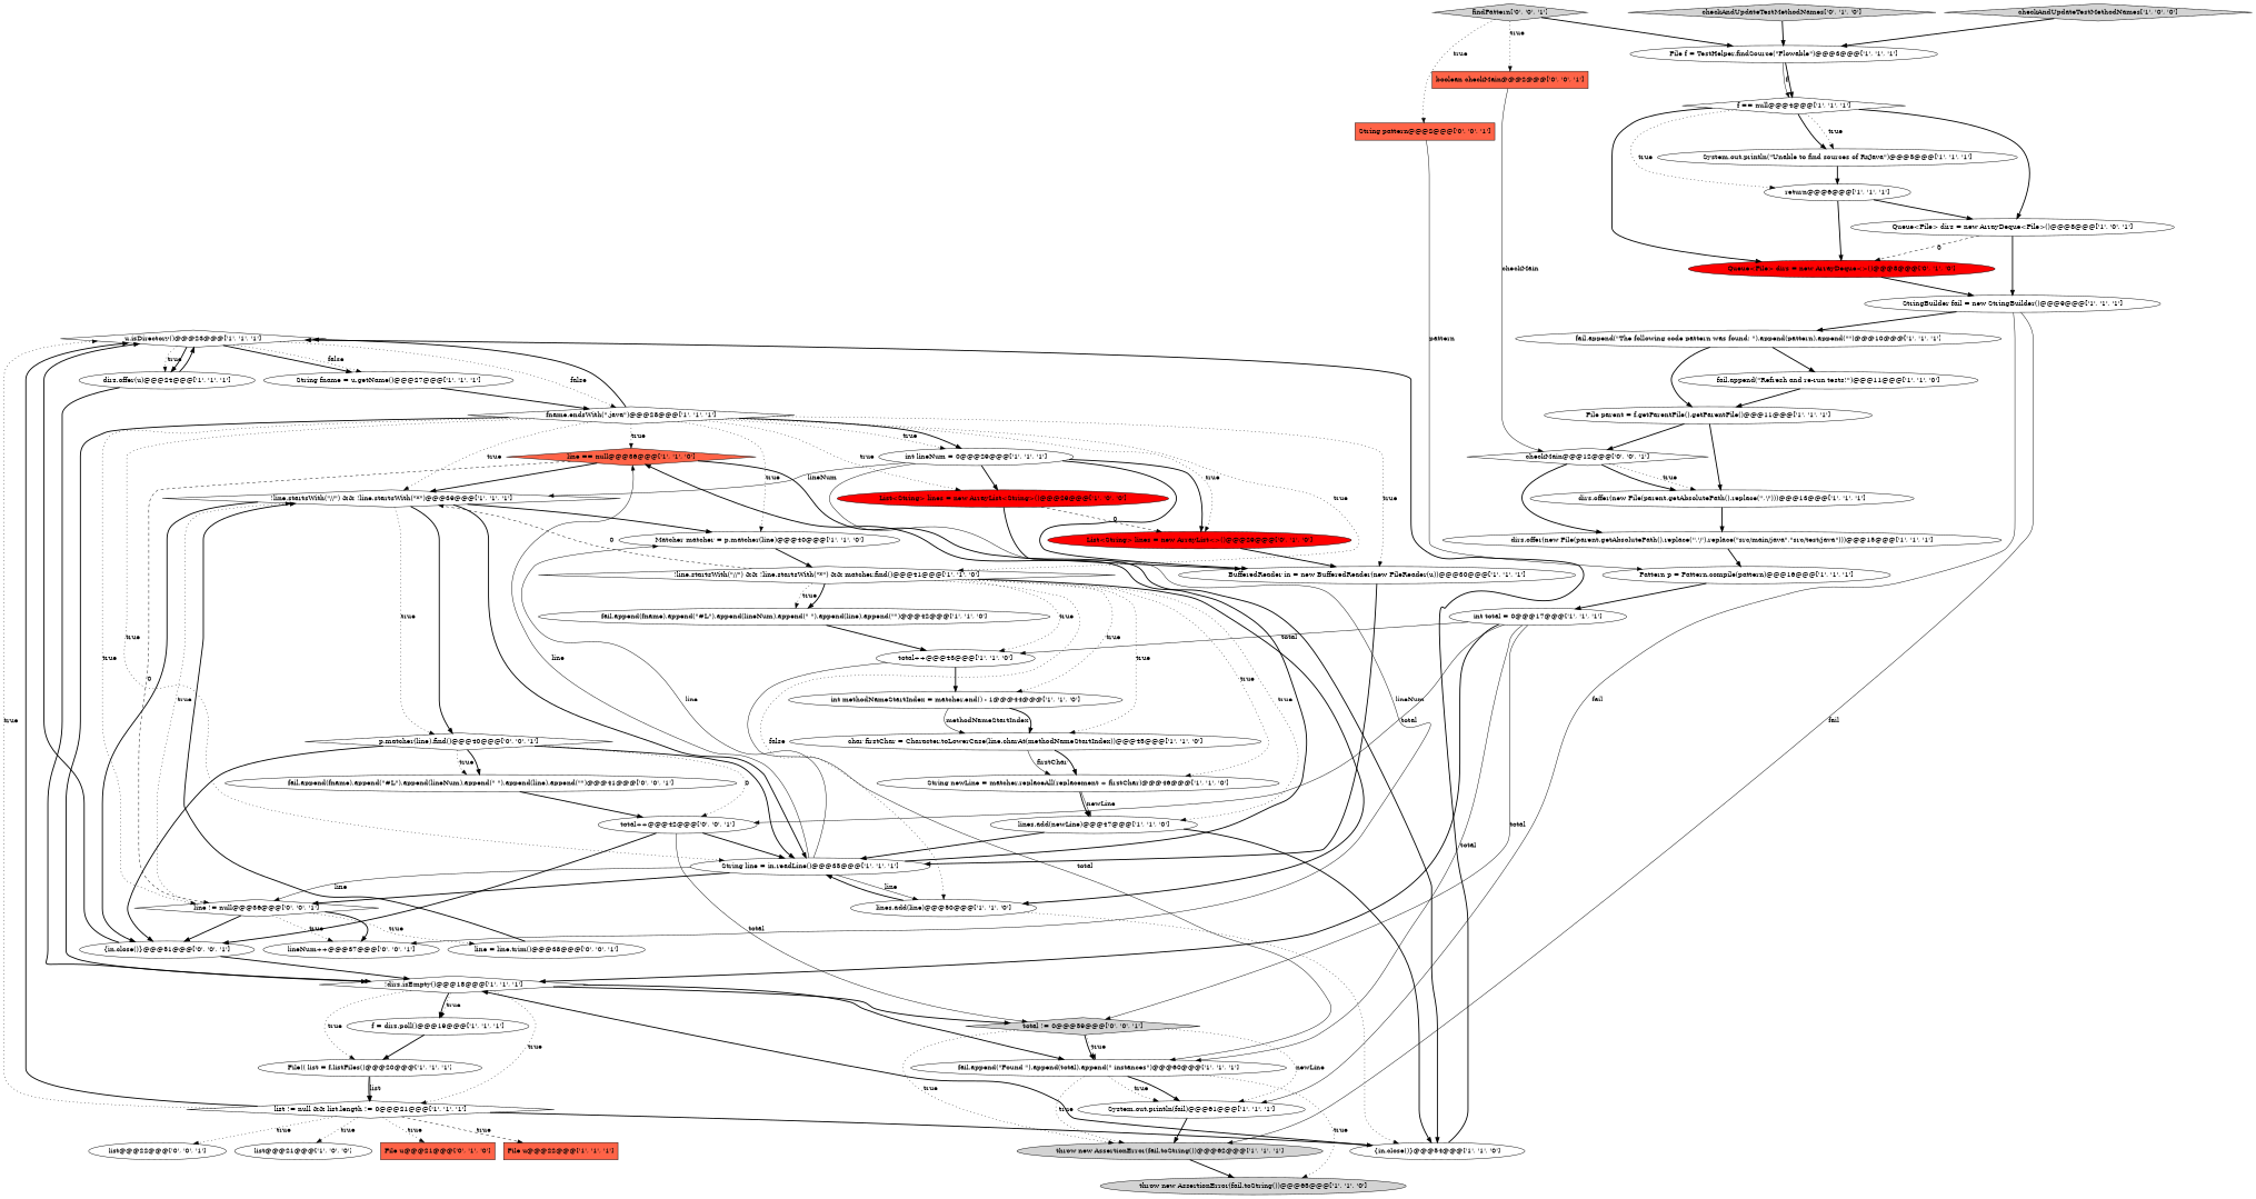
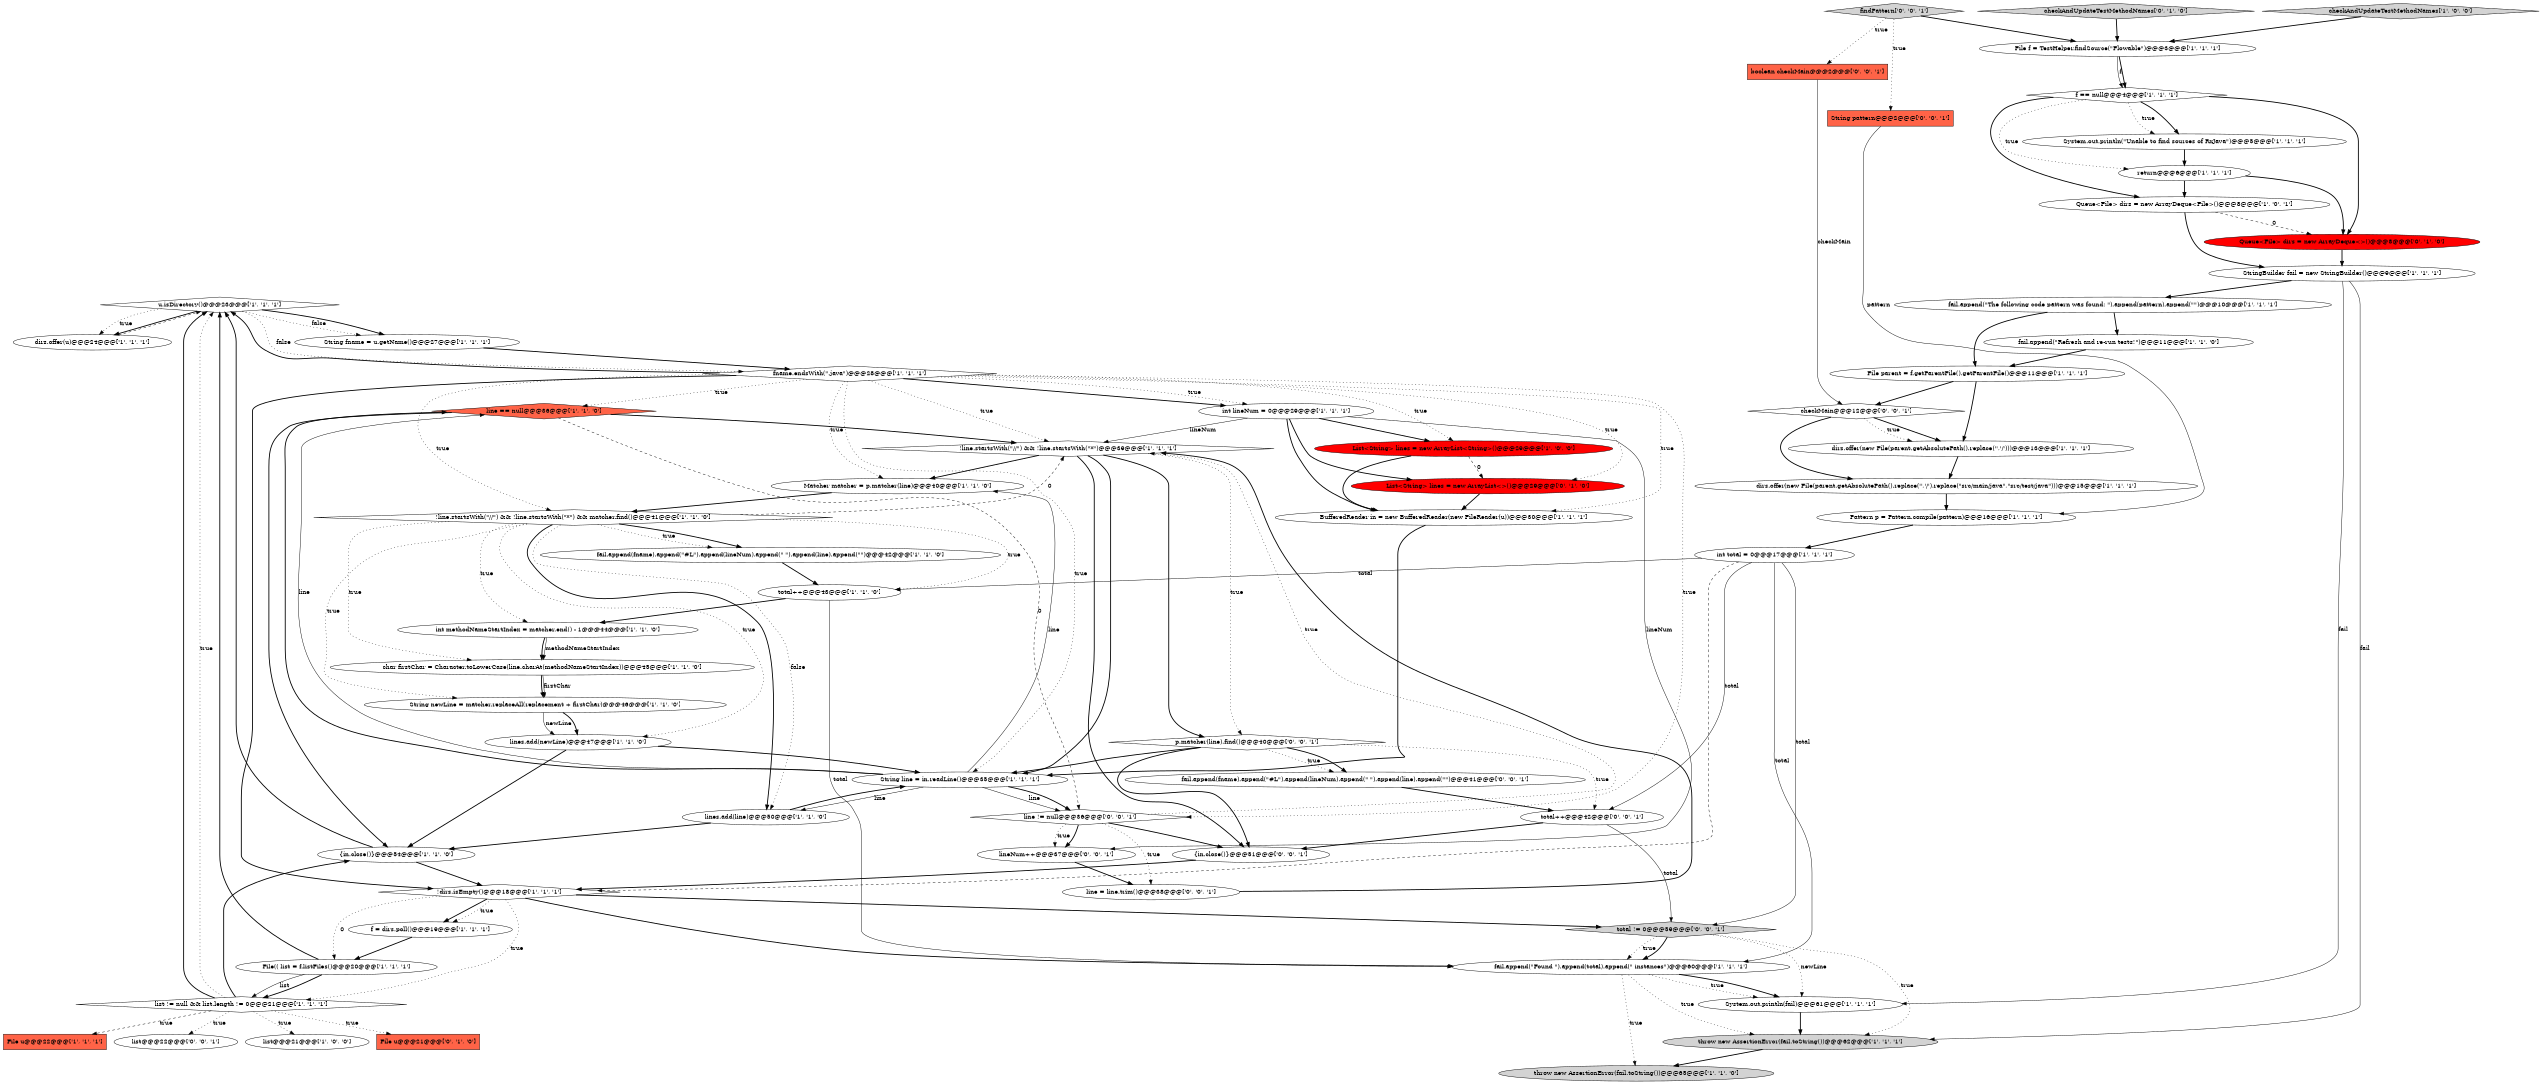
  digraph {
    node [fillcolor=white shape=ellipse style=filled]
    edge [style=bold]
    n1 [label="u.isDirectory()@@@23@@@['1', '1', '1']" shape=diamond]
    n2 [label="dirs.offer(u)@@@24@@@['1', '1', '1']"]
    n3 [label="fname.endsWith(\".java\")@@@28@@@['1', '1', '1']" shape=diamond]
    n4 [label="String fname = u.getName()@@@27@@@['1', '1', '1']"]
    n5 [label="!dirs.isEmpty()@@@18@@@['1', '1', '1']" shape=diamond]
    n6 [label="Matcher matcher = p.matcher(line)@@@40@@@['1', '1', '0']"]
    n7 [label="!line.startsWith(\"//\") && !line.startsWith(\"*\") && matcher.find()@@@41@@@['1', '1', '0']" shape=diamond]
    n8 [label="!line.startsWith(\"//\") && !line.startsWith(\"*\")@@@39@@@['1', '1', '1']" shape=diamond]
    n9 [label="String line = in.readLine()@@@35@@@['1', '1', '1']"]
    n10 [fillcolor=red label="List<String> lines = new ArrayList<>()@@@29@@@['0', '1', '0']"]
    n11 [label="BufferedReader in = new BufferedReader(new FileReader(u))@@@30@@@['1', '1', '1']"]
    n12 [fillcolor=red label="List<String> lines = new ArrayList<String>()@@@29@@@['1', '0', '0']"]
    n13 [label="int lineNum = 0@@@29@@@['1', '1', '1']"]
    n14 [label="line != null@@@36@@@['0', '0', '1']" shape=diamond]
    n15 [fillcolor=tomato label="line == null@@@36@@@['1', '1', '0']" shape=diamond]
    n16 [label="Pattern p = Pattern.compile(pattern)@@@16@@@['1', '1', '1']"]
    n17 [label="int total = 0@@@17@@@['1', '1', '1']"]
    n18 [label="fail.append(\"Found \").append(total).append(\" instances\")@@@60@@@['1', '1', '1']"]
    n19 [label="total++@@@43@@@['1', '1', '0']"]
    n20 [fillcolor=lightgray label="total != 0@@@59@@@['0', '0', '1']" shape=diamond]
    n21 [label="total++@@@42@@@['0', '0', '1']"]
    n22 [label="System.out.println(fail)@@@61@@@['1', '1', '1']"]
    n23 [fillcolor=lightgray label="throw new AssertionError(fail.toString())@@@62@@@['1', '1', '1']"]
    n24 [fillcolor=lightgray label="throw new AssertionError(fail.toString())@@@65@@@['1', '1', '0']"]
    n25 [label="dirs.offer(new File(parent.getAbsolutePath().replace('\','/').replace(\"src/main/java\",\"src/test/java\")))@@@15@@@['1', '1', '1']"]
    n26 [label="int methodNameStartIndex = matcher.end() - 1@@@44@@@['1', '1', '0']"]
    n27 [label="char firstChar = Character.toLowerCase(line.charAt(methodNameStartIndex))@@@45@@@['1', '1', '0']"]
    n28 [label="lines.add(line)@@@50@@@['1', '1', '0']"]
    n29 [label="String newLine = matcher.replaceAll(replacement + firstChar)@@@46@@@['1', '1', '0']"]
    n30 [label="lines.add(newLine)@@@47@@@['1', '1', '0']"]
    n31 [label="fail.append(fname).append(\"#L\").append(lineNum).append(\" \").append(line).append(\"\")@@@42@@@['1', '1', '0']"]
    n32 [label="dirs.offer(new File(parent.getAbsolutePath().replace('\','/')))@@@13@@@['1', '1', '1']"]
    n33 [label="{in.close()}@@@51@@@['0', '0', '1']"]
    n34 [label="list != null && list.length != 0@@@21@@@['1', '1', '1']" shape=diamond]
    n35 [label="File(( list = f.listFiles()@@@20@@@['1', '1', '1']"]
    n36 [label="f = dirs.poll()@@@19@@@['1', '1', '1']"]
    n37 [label="list@@@22@@@['0', '0', '1']"]
    n38 [label="list@@@21@@@['1', '0', '0']"]
    n39 [fillcolor=tomato label="File u@@@21@@@['0', '1', '0']" shape=box]
    n40 [fillcolor=tomato label="File u@@@22@@@['1', '1', '1']" shape=box]
    n41 [label="{in.close()}@@@54@@@['1', '1', '0']"]
    n42 [label="p.matcher(line).find()@@@40@@@['0', '0', '1']" shape=diamond]
    n43 [label="fail.append(fname).append(\"#L\").append(lineNum).append(\" \").append(line).append(\"\")@@@41@@@['0', '0', '1']"]
    n44 [label="f == null@@@4@@@['1', '1', '1']" shape=diamond]
    n45 [label="System.out.println(\"Unable to find sources of RxJava\")@@@5@@@['1', '1', '1']"]
    n46 [label="Queue<File> dirs = new ArrayDeque<File>()@@@8@@@['1', '0', '1']"]
    n47 [label="return@@@6@@@['1', '1', '1']"]
    n48 [fillcolor=red label="Queue<File> dirs = new ArrayDeque<>()@@@8@@@['0', '1', '0']"]
    n49 [label="StringBuilder fail = new StringBuilder()@@@9@@@['1', '1', '1']"]
    n50 [label="File parent = f.getParentFile().getParentFile()@@@11@@@['1', '1', '1']"]
    n51 [label="checkMain@@@12@@@['0', '0', '1']" shape=diamond]
    n52 [label="fail.append(\"The following code pattern was found: \").append(pattern).append(\"\")@@@10@@@['1', '1', '1']"]
    n53 [label="fail.append(\"Refresh and re-run tests!\")@@@11@@@['1', '1', '0']"]
    n54 [fillcolor=lightgray label="checkAndUpdateTestMethodNames['0', '1', '0']" shape=diamond]
    n55 [label="File f = TestHelper.findSource(\"Flowable\")@@@3@@@['1', '1', '1']"]
    n56 [label="line = line.trim()@@@38@@@['0', '0', '1']"]
    n57 [label="lineNum++@@@37@@@['0', '0', '1']"]
    n58 [fillcolor=lightgray label="findPattern['0', '0', '1']" shape=diamond]
    n59 [fillcolor=tomato label="boolean checkMain@@@2@@@['0', '0', '1']" shape=box]
    n60 [fillcolor=tomato label="String pattern@@@2@@@['0', '0', '1']" shape=box]
    n61 [fillcolor=lightgray label="checkAndUpdateTestMethodNames['1', '0', '0']" shape=diamond]
    n1 -> n2 [label=true style=dotted]
    n1 -> n2
    n1 -> n3 [label=false style=dotted]
    n1 -> n4
    n1 -> n4 [label=false style=dotted]
-   n2 -> n1
-   n2 -> n5
+   n2 -> n1 [style=dashed]
    n3 -> n1
    n3 -> n5
    n3 -> n6 [label=true style=dotted]
    n3 -> n7 [label=true style=dotted]
    n3 -> n8 [label=true style=dotted]
    n3 -> n9 [label=true style=dotted]
    n3 -> n10 [label=true style=dotted]
    n3 -> n11 [label=true style=dotted]
    n3 -> n12 [label=true style=dotted]
    n3 -> n13 [label=true style=dotted]
    n3 -> n13
    n3 -> n14 [label=true style=dotted]
    n3 -> n15 [label=true style=dotted]
    n4 -> n3
    n5 -> n18
    n5 -> n20
    n5 -> n34 [label=true style=dotted]
-   n5 -> n35 [label=true style=dotted]
+   n5 -> n35 [label=0 style=dotted]
    n5 -> n36
    n5 -> n36 [label=true style=dotted]
    n6 -> n7
    n7 -> n8 [label=0 style=dashed]
    n7 -> n19 [label=true style=dotted]
    n7 -> n26 [label=true style=dotted]
    n7 -> n27 [label=true style=dotted]
    n7 -> n28 [label=false style=dotted]
    n7 -> n28
    n7 -> n29 [label=true style=dotted]
    n7 -> n30 [label=true style=dotted]
    n7 -> n31 [label=true style=dotted]
    n7 -> n31
    n8 -> n6
    n8 -> n9
    n8 -> n33
    n8 -> n42 [label=true style=dotted]
    n8 -> n42
    n9 -> n6 [label=line style=solid]
    n9 -> n14 [label=line style=solid]
    n9 -> n14
    n9 -> n15
    n9 -> n15 [label=line style=solid]
    n9 -> n28 [label=line style=solid]
    n10 -> n11
    n11 -> n9
    n12 -> n10 [label=0 style=dashed]
    n12 -> n11
    n13 -> n8 [label=lineNum style=solid]
    n13 -> n10
    n13 -> n11
    n13 -> n12
    n13 -> n57 [label=lineNum style=solid]
    n14 -> n8 [label=true style=dotted]
    n14 -> n33
    n14 -> n56 [label=true style=dotted]
    n14 -> n57
    n14 -> n57 [label=true style=dotted]
    n15 -> n8
    n15 -> n14 [label=0 style=dashed]
    n15 -> n41
    n16 -> n17
-   n17 -> n5
+   n17 -> n5 [style=dashed]
    n17 -> n18 [label=total style=solid]
    n17 -> n19 [label=total style=solid]
    n17 -> n20 [label=total style=solid]
    n17 -> n21 [label=total style=solid]
    n18 -> n22
    n18 -> n22 [label=true style=dotted]
    n18 -> n23 [label=true style=dotted]
    n18 -> n24 [label=true style=dotted]
    n19 -> n18 [label=total style=solid]
    n19 -> n26
    n20 -> n18 [label=true style=dotted]
    n20 -> n18
    n20 -> n22 [label=newLine style=dotted]
    n20 -> n23 [label=true style=dotted]
-   n21 -> n9
    n21 -> n20 [label=total style=solid]
    n21 -> n33
    n22 -> n23
    n23 -> n24
    n25 -> n16
    n26 -> n27 [label=methodNameStartIndex style=solid]
    n26 -> n27
    n27 -> n29 [label=firstChar style=solid]
    n27 -> n29
    n28 -> n9
-   n28 -> n41 [style=dotted]
+   n28 -> n41
    n29 -> n30 [label=newLine style=solid]
    n29 -> n30
    n30 -> n9
    n30 -> n41
    n31 -> n19
    n32 -> n25
-   n33 -> n1
+   n35 -> n1
    n33 -> n5
    n34 -> n1 [label=true style=dotted]
    n34 -> n1
    n34 -> n37 [label=true style=dotted]
    n34 -> n38 [label=true style=dotted]
    n34 -> n39 [label=true style=dotted]
    n34 -> n40 [label=true style=dashed]
    n34 -> n41
    n35 -> n34 [label=list style=solid]
    n35 -> n34
    n36 -> n35
    n41 -> n1
    n41 -> n5
    n42 -> n9
-   n42 -> n21 [label=0 style=dotted]
+   n42 -> n21 [label=true style=dotted]
    n42 -> n33
    n42 -> n43 [label=true style=dotted]
    n42 -> n43
    n43 -> n21
    n44 -> n45 [label=true style=dotted]
    n44 -> n45
    n44 -> n46
    n44 -> n47 [label=true style=dotted]
    n44 -> n48
    n45 -> n47
    n46 -> n48 [label=0 style=dashed]
    n46 -> n49
    n47 -> n46
    n47 -> n48
    n48 -> n49
    n49 -> n22 [label=fail style=solid]
    n49 -> n23 [label=fail style=solid]
    n49 -> n52
    n50 -> n32
    n50 -> n51
    n51 -> n25
    n51 -> n32
    n51 -> n32 [label=true style=dotted]
    n52 -> n50
    n52 -> n53
    n53 -> n50
    n54 -> n55
    n55 -> n44 [label=f style=solid]
    n55 -> n44
    n56 -> n8
+   n57 -> n56
    n58 -> n55
    n58 -> n59 [label=true style=dotted]
    n58 -> n60 [label=true style=dotted]
    n59 -> n51 [label=checkMain style=solid]
    n60 -> n16 [label=pattern style=solid]
    n61 -> n55
  }
